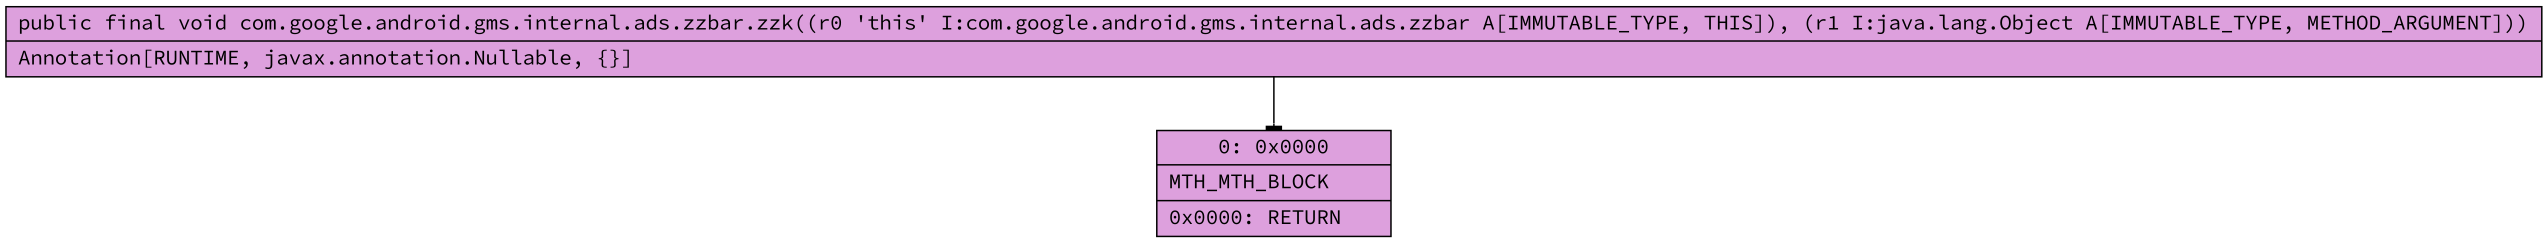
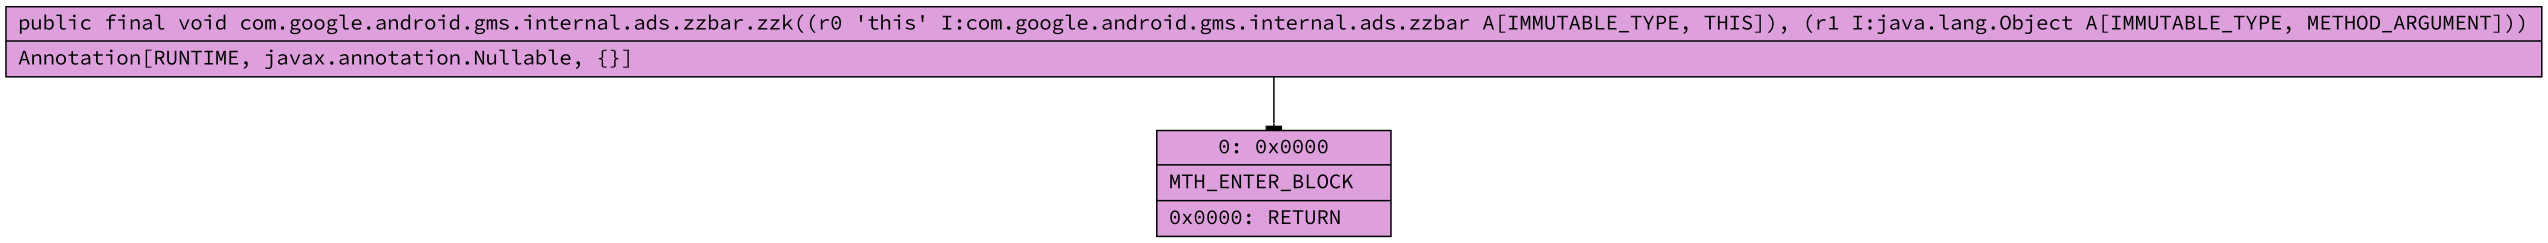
  digraph {
    fontname="Source Code Pro"
    node [shape=record style=filled fillcolor=plum fontname="Source Code Pro"]
-   n1 [label="{0\:\ 0x0000|MTH_MTH_BLOCK\l|0x0000: RETURN   \l}"]
+   n1 [label="{0\:\ 0x0000|MTH_ENTER_BLOCK\l|0x0000: RETURN   \l}"]
    n2 [label="{public final void com.google.android.gms.internal.ads.zzbar.zzk((r0 'this' I:com.google.android.gms.internal.ads.zzbar A[IMMUTABLE_TYPE, THIS]), (r1 I:java.lang.Object A[IMMUTABLE_TYPE, METHOD_ARGUMENT]))  | Annotation[RUNTIME, javax.annotation.Nullable, \{\}]\l}"]
    n2 -> n1 [arrowhead=tee fontname="Source Code Pro"]
  }
